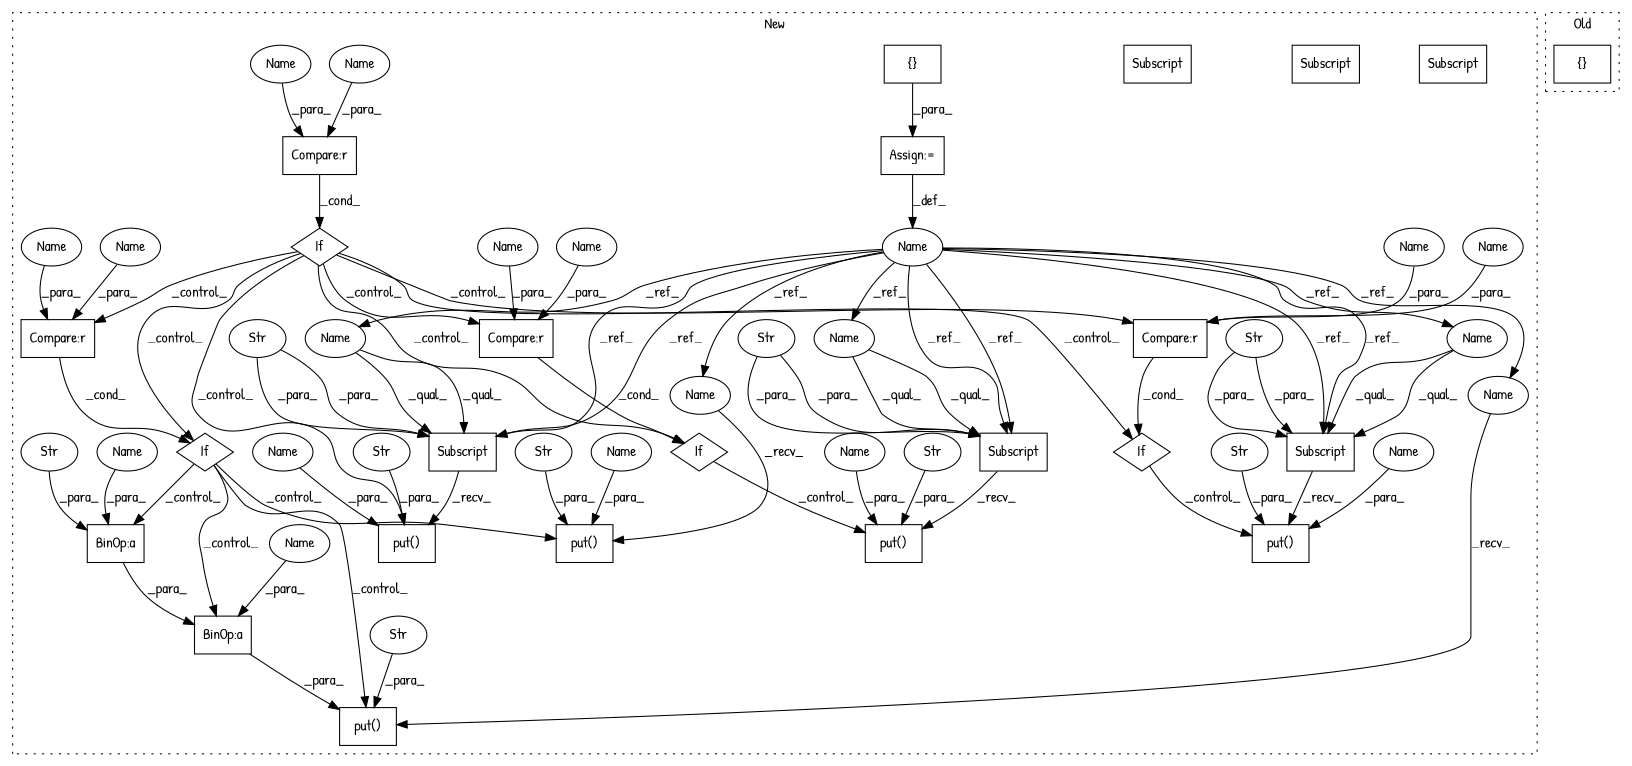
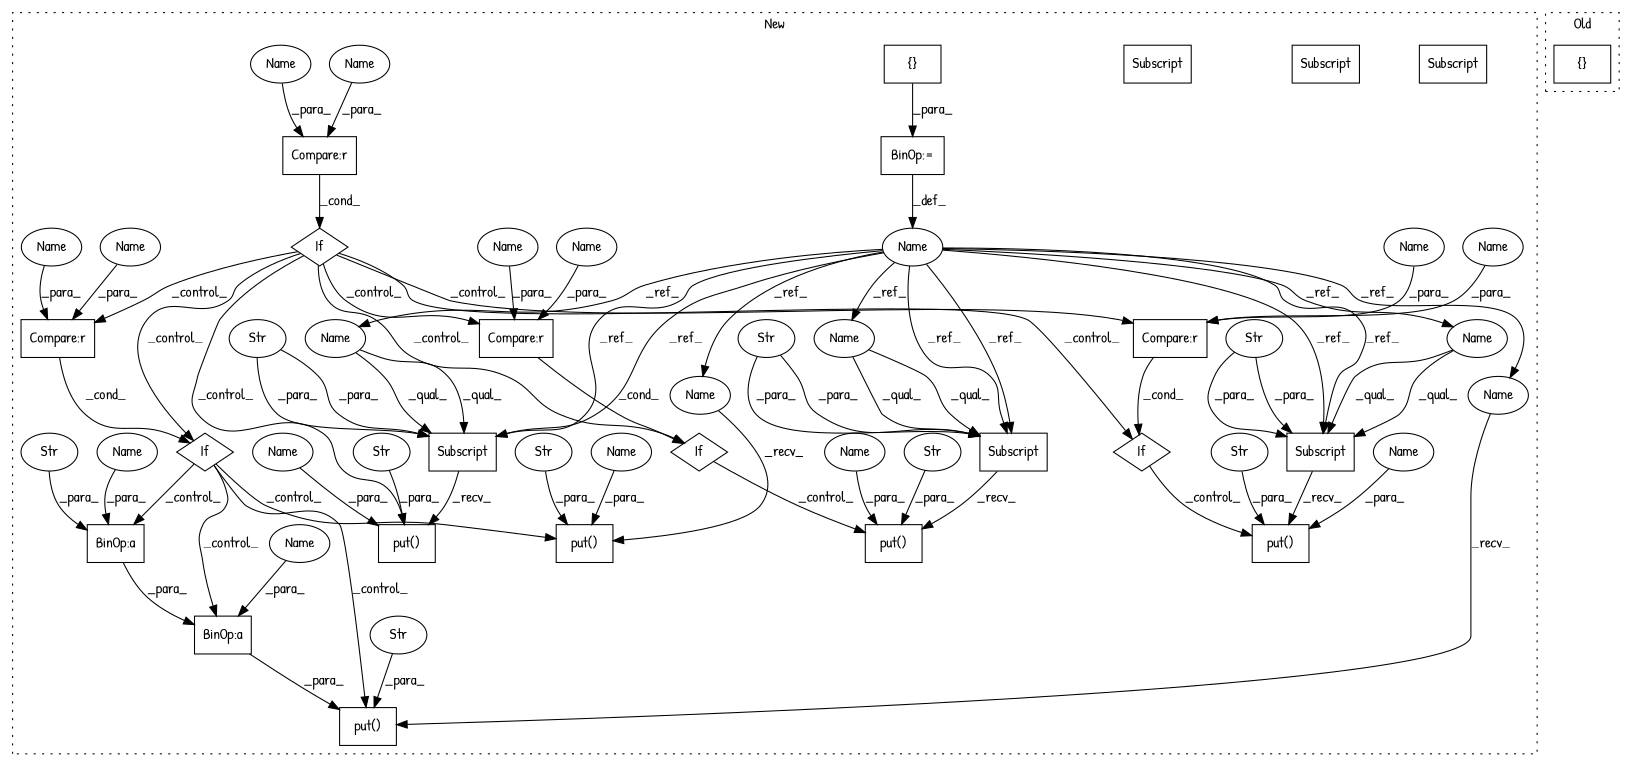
  digraph {
    fontname="Patrick Hand"
    node [a=87 l=13 s="43132,0" shape=ellipse fontname="Patrick Hand"]
    edge [fontname="Patrick Hand"]
    n1 [a=75 l="31,1" label="put()" s="43132,43193" shape=box]
-   n2 [a=68 l=3 label="Assign:=" s=41959 shape=box]
+   n2 [a=68 l=3 label="BinOp:=" s=41959 shape=box]
    n3 [a=96 l=3 label=If s=42652 shape=diamond]
    n4 [l=11 label=Name s=41948]
    n5 [a=63 l="26,0" label=Subscript shape=box]
    n6 [a=96 l=3 label=If s=43086 shape=diamond]
    n7 [a=75 l="31,1" label="put()" s="43003,43072" shape=box]
    n8 [a=96 l=3 label=If s=42689 shape=diamond]
    n9 [a=75 l="16,1" label="put()" s="42735,42807" shape=box]
    n10 [a=96 l=3 label=If s=42953 shape=diamond]
    n11 [a=75 l="16,1" label="put()" s="42843,42874" shape=box]
    n12 [a=82 l=28 label="BinOp:a" s=42766 shape=box]
    n13 [a=82 l=3 label="BinOp:a" s=42766 shape=box]
    n14 [a=75 l="31,1" label="put()" s="42888,42939" shape=box]
    n15 [a=66 l=10 label=Str s=42919]
    n16 [a=66 l=15 label=Str s=43163]
    n17 [a=40 l=29 label="Compare:r" s=42956 shape=box]
    n18 [a=66 label=Str s=43144]
    n19 [a=63 l="26,0" label=Subscript s="43003,0" shape=box]
    n20 [a=66 l=22 label=Str s=42769]
    n21 [a=66 l=5 label=Str s=42859]
    n22 [a=63 l="26,0" label=Subscript s="42888,0" shape=box]
    n23 [a=66 l=19 label=Str s=43034]
    n24 [a=40 l=25 label="Compare:r" s=42692 shape=box]
    n25 [a=66 label=Str s=42900]
    n26 [a=95 l="14,10" label="{}" s="41962,42633" shape=box]
    n27 [a=40 l=25 label="Compare:r" s=43089 shape=box]
    n28 [a=66 l=5 label=Str s=42751]
    n29 [a=66 label=Str s=43015]
    n30 [a=40 l=20 label="Compare:r" s=42655 shape=box]
    n31 [l=11 label=Name s=43003]
    n32 [a=63 l="26,0" label=Subscript shape=box]
    n33 [l=11 label=Name s=42843]
    n34 [l=11 label=Name s=43132]
    n35 [a=63 l="26,0" label=Subscript s="43003,0" shape=box]
    n36 [a=63 l="26,0" label=Subscript s="42888,0" shape=box]
    n37 [l=11 label=Name s=42888]
    n38 [l=11 label=Name s=42735]
    n39 [l=4 label=Name s=43110]
    n40 [l=4 label=Name s=42671]
    n41 [l=4 label=Name s=42981]
    n42 [l=4 label=Name s=42713]
    n43 [label=Name s=42692]
    n44 [label=Name s=43180]
    n45 [label=Name s=42794]
    n46 [label=Name s=43089]
    n47 [l=17 label=Name s=42956]
    n48 [l=17 label=Name s=43055]
    n49 [l=8 label=Name s=42866]
    n50 [l=8 label=Name s=42655]
    n51 [l=8 label=Name s=42931]
    n52 [l=8 label=Name s=42758]
    n53 [a=95 l="14,11" label="{}" s="41634,41844" shape=box]
    subgraph cluster_1 {
      label=New
      style=dotted
      n1
      n2
      n3
      n4
      n5
      n6
      n7
      n8
      n9
      n10
      n11
      n12
      n13
      n14
      n15
      n16
      n17
      n18
      n19
      n20
      n21
      n22
      n23
      n24
      n25
      n26
      n27
      n28
      n29
      n30
      n31
      n32
      n33
      n34
      n35
      n36
      n37
      n38
      n39
      n40
      n41
      n42
      n43
      n44
      n45
      n46
      n47
      n48
      n49
      n50
      n51
      n52
    }
    subgraph cluster_2 {
      label=Old
      style=dotted
      n53
    }
    n2 -> n4 [label=_def_]
    n3 -> n6 [label=_control_]
    n3 -> n8 [label=_control_]
    n3 -> n10 [label=_control_]
    n3 -> n14 [label=_control_]
    n3 -> n17 [label=_control_]
    n3 -> n24 [label=_control_]
    n3 -> n27 [label=_control_]
    n4 -> n31 [label=_ref_]
    n4 -> n32 [label=_ref_]
    n4 -> n32 [label=_ref_]
    n4 -> n33 [label=_ref_]
    n4 -> n34 [label=_ref_]
    n4 -> n35 [label=_ref_]
    n4 -> n35 [label=_ref_]
    n4 -> n36 [label=_ref_]
    n4 -> n36 [label=_ref_]
    n4 -> n37 [label=_ref_]
    n4 -> n38 [label=_ref_]
    n6 -> n1 [label=_control_]
    n8 -> n9 [label=_control_]
    n8 -> n11 [label=_control_]
    n8 -> n12 [label=_control_]
    n8 -> n13 [label=_control_]
    n10 -> n7 [label=_control_]
    n12 -> n9 [label=_para_]
    n13 -> n12 [label=_para_]
    n15 -> n14 [label=_para_]
    n16 -> n1 [label=_para_]
    n17 -> n10 [label=_cond_]
    n18 -> n32 [label=_para_]
    n18 -> n32 [label=_para_]
    n20 -> n13 [label=_para_]
    n21 -> n11 [label=_para_]
    n23 -> n7 [label=_para_]
    n24 -> n8 [label=_cond_]
    n25 -> n36 [label=_para_]
    n25 -> n36 [label=_para_]
    n26 -> n2 [label=_para_]
    n27 -> n6 [label=_cond_]
    n28 -> n9 [label=_para_]
    n29 -> n35 [label=_para_]
    n29 -> n35 [label=_para_]
    n30 -> n3 [label=_cond_]
    n31 -> n35 [label=_qual_]
    n31 -> n35 [label=_qual_]
    n32 -> n1 [label=_recv_]
    n33 -> n11 [label=_recv_]
    n34 -> n32 [label=_qual_]
    n34 -> n32 [label=_qual_]
    n35 -> n7 [label=_recv_]
    n36 -> n14 [label=_recv_]
    n37 -> n36 [label=_qual_]
    n37 -> n36 [label=_qual_]
    n38 -> n9 [label=_recv_]
    n39 -> n27 [label=_para_]
    n40 -> n30 [label=_para_]
    n41 -> n17 [label=_para_]
    n42 -> n24 [label=_para_]
    n43 -> n24 [label=_para_]
    n44 -> n1 [label=_para_]
    n45 -> n12 [label=_para_]
    n46 -> n27 [label=_para_]
    n47 -> n17 [label=_para_]
    n48 -> n7 [label=_para_]
    n49 -> n11 [label=_para_]
    n50 -> n30 [label=_para_]
    n51 -> n14 [label=_para_]
    n52 -> n13 [label=_para_]
  }
